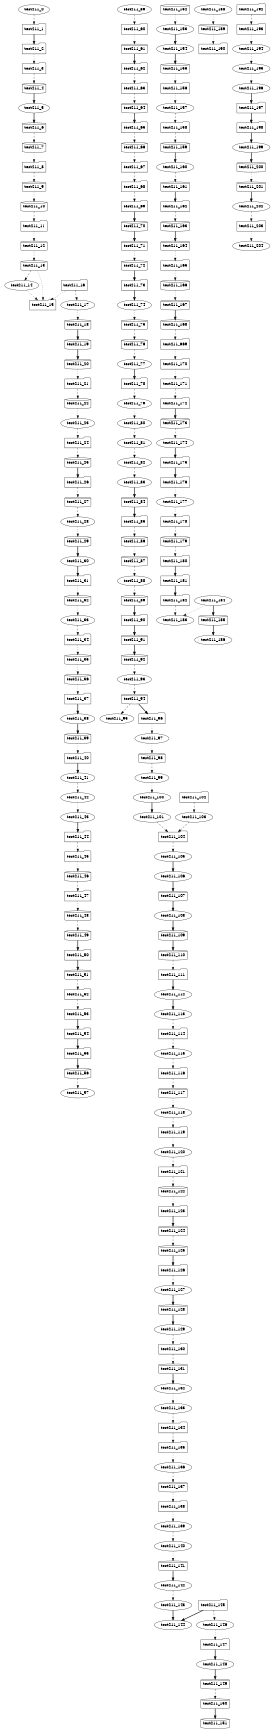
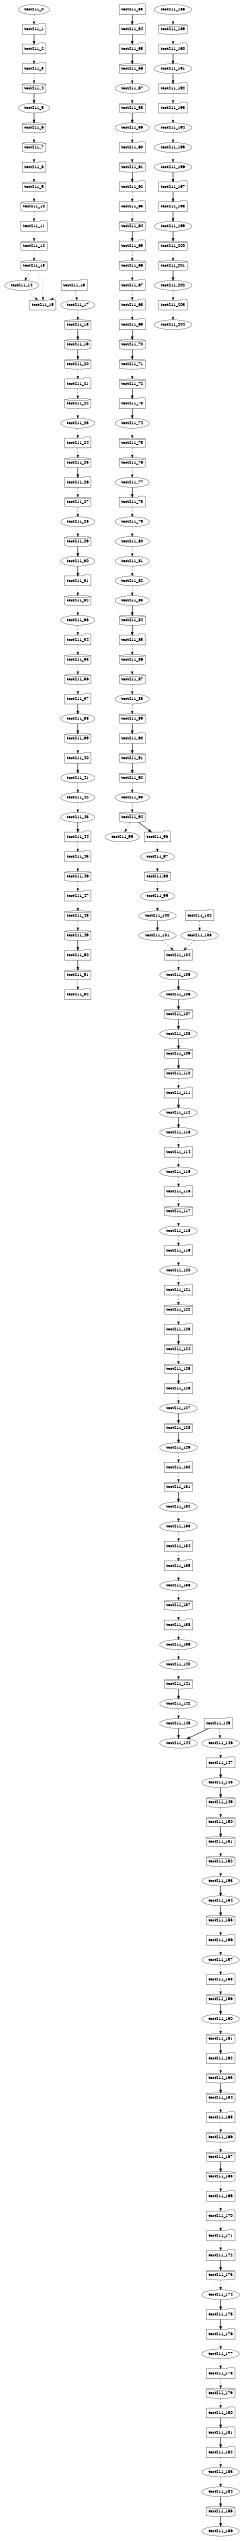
  digraph {
    node [shape=folder]
    edge [style=dashed]
    test211_0 [shape=ellipse]
    test211_1
    test211_2
    test211_3
    test211_4 [shape=cylinder]
    test211_5 [shape=ellipse]
    test211_6 [shape=cylinder]
    test211_7 [shape=cylinder]
    test211_8
    test211_9 [shape=cylinder]
    test211_10 [shape=cylinder]
    test211_11
    test211_12 [shape=cylinder]
    test211_13 [shape=cylinder]
    test211_14 [shape=ellipse]
    test211_15
    test211_16
    test211_17 [shape=ellipse]
    test211_18 [shape=cylinder]
    test211_19 [shape=cylinder]
    test211_20 [shape=cylinder]
    test211_21
    test211_22 [shape=cylinder]
    test211_23 [shape=ellipse]
    test211_24
    test211_25 [shape=cylinder]
    test211_26
    test211_27 [shape=cylinder]
    test211_28 [shape=ellipse]
    test211_29 [shape=cylinder]
    test211_30 [shape=ellipse]
    test211_31
    test211_32 [shape=cylinder]
    test211_33 [shape=ellipse]
    test211_34
    test211_35 [shape=cylinder]
    test211_36 [shape=cylinder]
    test211_37
    test211_38 [shape=ellipse]
    test211_39 [shape=cylinder]
    test211_40
    test211_41 [shape=ellipse]
    test211_42 [shape=ellipse]
    test211_43 [shape=ellipse]
    test211_44
    test211_45
    test211_46 [shape=cylinder]
    test211_47
    test211_48 [shape=cylinder]
    test211_49 [shape=cylinder]
    test211_50
    test211_51 [shape=cylinder]
    test211_52
    test211_53
    test211_54
    test211_55
    test211_56 [shape=cylinder]
    test211_57 [shape=ellipse]
+   test211_58 [shape=cylinder]
    test211_59 [shape=ellipse]
    test211_60
    test211_61 [shape=cylinder]
    test211_62
    test211_63
    test211_64 [shape=cylinder]
    test211_65
    test211_66 [shape=cylinder]
    test211_67
    test211_68
    test211_69
    test211_70 [shape=cylinder]
    test211_71 [shape=cylinder]
    test211_72 [shape=cylinder]
    test211_73
    test211_74 [shape=ellipse]
    test211_75 [shape=cylinder]
    test211_76 [shape=cylinder]
    test211_77 [shape=ellipse]
    test211_78
    test211_79 [shape=ellipse]
    test211_80 [shape=ellipse]
    test211_81 [shape=ellipse]
    test211_82 [shape=ellipse]
    test211_83 [shape=ellipse]
    test211_84 [shape=cylinder]
    test211_85
    test211_86 [shape=cylinder]
    test211_87 [shape=cylinder]
    test211_88 [shape=ellipse]
    test211_89 [shape=cylinder]
    test211_90
    test211_91 [shape=cylinder]
    test211_92 [shape=cylinder]
    test211_93 [shape=ellipse]
    test211_94 [shape=cylinder]
    test211_95 [shape=ellipse]
    test211_96
    test211_97 [shape=ellipse]
    test211_98 [shape=cylinder]
    test211_99 [shape=ellipse]
    test211_100 [shape=ellipse]
    test211_101 [shape=ellipse]
    test211_104
    test211_103 [shape=ellipse]
    test211_102
    test211_105 [shape=ellipse]
    test211_106 [shape=ellipse]
    test211_107 [shape=cylinder]
    test211_108 [shape=ellipse]
    test211_109 [shape=cylinder]
    test211_110 [shape=cylinder]
    test211_111
    test211_112 [shape=ellipse]
    test211_113 [shape=ellipse]
    test211_114
    test211_115 [shape=ellipse]
    test211_116
    test211_117 [shape=cylinder]
    test211_118 [shape=ellipse]
    test211_119
    test211_120 [shape=ellipse]
    test211_121
    test211_122 [shape=cylinder]
    test211_123
    test211_124 [shape=cylinder]
    test211_125 [shape=cylinder]
    test211_126
    test211_127 [shape=ellipse]
    test211_128 [shape=cylinder]
    test211_129 [shape=ellipse]
    test211_130
    test211_131 [shape=cylinder]
    test211_132 [shape=ellipse]
    test211_133 [shape=ellipse]
    test211_134
    test211_135
    test211_136 [shape=ellipse]
    test211_137 [shape=cylinder]
    test211_138
    test211_139 [shape=ellipse]
    test211_140 [shape=ellipse]
    test211_141 [shape=cylinder]
    test211_142 [shape=ellipse]
    test211_143 [shape=ellipse]
    test211_144 [shape=ellipse]
    test211_145
    test211_146 [shape=ellipse]
    test211_147
    test211_148 [shape=ellipse]
    test211_149 [shape=cylinder]
    test211_150 [shape=cylinder]
    test211_151 [shape=cylinder]
    test211_152 [shape=cylinder]
    test211_153 [shape=ellipse]
    test211_154 [shape=ellipse]
    test211_155 [shape=cylinder]
    test211_156
    test211_157 [shape=ellipse]
    test211_158
    test211_159 [shape=cylinder]
    test211_160 [shape=ellipse]
    test211_161 [shape=cylinder]
    test211_162
    test211_163 [shape=cylinder]
    test211_164 [shape=cylinder]
    test211_165
    test211_166 [shape=cylinder]
    test211_167 [shape=cylinder]
    test211_168 [shape=cylinder]
-   test211_169 [label=test211_669]
+   test211_169
    test211_170
    test211_171
    test211_172
    test211_173 [shape=cylinder]
    test211_174 [shape=ellipse]
    test211_175
    test211_176
    test211_177 [shape=ellipse]
    test211_178
    test211_179 [shape=cylinder]
    test211_180
    test211_181
    test211_182
    test211_183 [shape=ellipse]
    test211_184 [shape=ellipse]
    test211_185 [shape=cylinder]
    test211_186 [shape=ellipse]
    test211_188 [shape=ellipse]
    test211_189 [shape=cylinder]
    test211_190
+   test211_191 [shape=ellipse]
    test211_192
    test211_193
    test211_194 [shape=ellipse]
    test211_195 [shape=ellipse]
    test211_196 [shape=ellipse]
    test211_197
    test211_198
    test211_199 [shape=ellipse]
    test211_200 [shape=cylinder]
    test211_201 [shape=cylinder]
    test211_202 [shape=ellipse]
    test211_203
    test211_204 [shape=ellipse]
    test211_0 -> test211_1
    test211_1 -> test211_2 [style=bold]
    test211_2 -> test211_3 [style=dotted]
    test211_3 -> test211_4
    test211_4 -> test211_5 [style=bold]
    test211_5 -> test211_6 [style=bold]
    test211_6 -> test211_7
    test211_7 -> test211_8 [style=dotted]
    test211_8 -> test211_9
    test211_9 -> test211_10 [style=dotted]
    test211_10 -> test211_11
    test211_11 -> test211_12 [style=dotted]
    test211_12 -> test211_13 [style=dotted]
    test211_13 -> test211_14
    test211_13 -> test211_15 [style=dotted]
    test211_14 -> test211_15 [style=dotted]
    test211_16 -> test211_15 [style=dotted]
    test211_16 -> test211_17
    test211_17 -> test211_18 [style=dotted]
    test211_18 -> test211_19 [style=bold]
    test211_19 -> test211_20 [style=bold]
    test211_20 -> test211_21 [style=dotted]
    test211_21 -> test211_22
    test211_22 -> test211_23 [style=dotted]
    test211_23 -> test211_24
    test211_24 -> test211_25
    test211_25 -> test211_26 [style=bold]
    test211_26 -> test211_27
    test211_27 -> test211_28
    test211_28 -> test211_29 [style=dotted]
    test211_29 -> test211_30 [style=bold]
    test211_30 -> test211_31 [style=bold]
    test211_31 -> test211_32 [style=dotted]
    test211_32 -> test211_33 [style=dotted]
    test211_33 -> test211_34
    test211_34 -> test211_35 [style=dotted]
    test211_35 -> test211_36 [style=dotted]
    test211_36 -> test211_37 [style=dotted]
    test211_37 -> test211_38 [style=bold]
    test211_38 -> test211_39 [style=bold]
    test211_39 -> test211_40 [style=dotted]
    test211_40 -> test211_41 [style=bold]
    test211_41 -> test211_42
    test211_42 -> test211_43 [style=dotted]
    test211_43 -> test211_44 [style=bold]
    test211_44 -> test211_45
    test211_45 -> test211_46 [style=dotted]
    test211_46 -> test211_47
    test211_47 -> test211_48 [style=dotted]
    test211_48 -> test211_49
    test211_49 -> test211_50 [style=bold]
    test211_50 -> test211_51 [style=bold]
    test211_51 -> test211_52
-   test211_52 -> test211_53
    test211_53 -> test211_54 [style=bold]
    test211_54 -> test211_55 [style=bold]
    test211_55 -> test211_56 [style=bold]
    test211_56 -> test211_57
+   test211_57 -> test211_58 [style=dotted]
+   test211_58 -> test211_59 [style=bold]
    test211_59 -> test211_60
    test211_60 -> test211_61 [style=dotted]
    test211_61 -> test211_62 [style=bold]
    test211_62 -> test211_63
    test211_63 -> test211_64
    test211_64 -> test211_65 [style=bold]
    test211_65 -> test211_66
    test211_66 -> test211_67
    test211_67 -> test211_68
    test211_68 -> test211_69
    test211_69 -> test211_70 [style=bold]
    test211_70 -> test211_71 [style=bold]
    test211_71 -> test211_72 [style=dotted]
    test211_72 -> test211_73 [style=bold]
    test211_73 -> test211_74 [style=bold]
    test211_74 -> test211_75 [style=dotted]
    test211_75 -> test211_76
    test211_76 -> test211_77
    test211_77 -> test211_78 [style=bold]
    test211_78 -> test211_79
    test211_79 -> test211_80 [style=dotted]
    test211_80 -> test211_81
    test211_81 -> test211_82
    test211_82 -> test211_83
    test211_83 -> test211_84 [style=bold]
    test211_84 -> test211_85 [style=bold]
    test211_85 -> test211_86
    test211_86 -> test211_87 [style=dotted]
    test211_87 -> test211_88
    test211_88 -> test211_89
    test211_89 -> test211_90 [style=bold]
    test211_90 -> test211_91 [style=bold]
    test211_91 -> test211_92 [style=bold]
    test211_92 -> test211_93
    test211_93 -> test211_94
    test211_94 -> test211_95
    test211_94 -> test211_96 [style=bold]
    test211_96 -> test211_97 [style=dotted]
    test211_97 -> test211_98 [style=dotted]
    test211_98 -> test211_99
    test211_99 -> test211_100 [style=dotted]
    test211_100 -> test211_101 [style=bold]
    test211_101 -> test211_104
    test211_104 -> test211_105
    test211_103 -> test211_104
    test211_102 -> test211_103
    test211_105 -> test211_106 [style=bold]
    test211_106 -> test211_107 [style=bold]
    test211_107 -> test211_108 [style=bold]
    test211_108 -> test211_109 [style=bold]
    test211_109 -> test211_110 [style=bold]
    test211_110 -> test211_111
    test211_111 -> test211_112 [style=bold]
    test211_112 -> test211_113 [style=bold]
    test211_113 -> test211_114
    test211_114 -> test211_115
    test211_115 -> test211_116
    test211_116 -> test211_117
    test211_117 -> test211_118 [style=dotted]
    test211_118 -> test211_119
    test211_119 -> test211_120 [style=dotted]
    test211_120 -> test211_121
    test211_121 -> test211_122
    test211_122 -> test211_123 [style=dotted]
    test211_123 -> test211_124 [style=bold]
    test211_124 -> test211_125
    test211_125 -> test211_126 [style=bold]
    test211_126 -> test211_127
    test211_127 -> test211_128 [style=bold]
    test211_128 -> test211_129 [style=bold]
    test211_129 -> test211_130
    test211_130 -> test211_131
    test211_131 -> test211_132 [style=bold]
    test211_132 -> test211_133 [style=dotted]
    test211_133 -> test211_134
    test211_134 -> test211_135
    test211_135 -> test211_136 [style=dotted]
    test211_136 -> test211_137
    test211_137 -> test211_138 [style=dotted]
    test211_138 -> test211_139 [style=dotted]
    test211_139 -> test211_140
    test211_140 -> test211_141 [style=dotted]
    test211_141 -> test211_142 [style=bold]
    test211_142 -> test211_143
    test211_143 -> test211_144 [style=bold]
    test211_145 -> test211_144 [style=bold]
    test211_145 -> test211_146
    test211_146 -> test211_147 [style=dotted]
    test211_147 -> test211_148 [style=bold]
    test211_148 -> test211_149 [style=bold]
    test211_149 -> test211_150
    test211_150 -> test211_151 [style=bold]
+   test211_151 -> test211_152 [style=dotted]
    test211_152 -> test211_153 [style=dotted]
    test211_153 -> test211_154 [style=bold]
    test211_154 -> test211_155 [style=bold]
    test211_155 -> test211_156 [style=dotted]
    test211_156 -> test211_157 [style=dotted]
    test211_157 -> test211_158
    test211_158 -> test211_159
    test211_159 -> test211_160 [style=bold]
    test211_160 -> test211_161
    test211_161 -> test211_162 [style=bold]
    test211_162 -> test211_163
    test211_163 -> test211_164 [style=bold]
    test211_164 -> test211_165 [style=dotted]
    test211_165 -> test211_166 [style=dotted]
    test211_166 -> test211_167 [style=dotted]
    test211_167 -> test211_168 [style=bold]
    test211_168 -> test211_169
    test211_169 -> test211_170 [style=dotted]
    test211_170 -> test211_171 [style=dotted]
    test211_171 -> test211_172
    test211_172 -> test211_173 [style=bold]
    test211_173 -> test211_174
    test211_174 -> test211_175 [style=bold]
    test211_175 -> test211_176 [style=bold]
    test211_176 -> test211_177 [style=dotted]
    test211_177 -> test211_178 [style=dotted]
    test211_178 -> test211_179
    test211_179 -> test211_180
    test211_180 -> test211_181 [style=bold]
    test211_181 -> test211_182 [style=bold]
    test211_182 -> test211_183
-   test211_184 -> test211_183 [style=dotted]
+   test211_183 -> test211_184 [style=dotted]
    test211_184 -> test211_185 [style=bold]
    test211_185 -> test211_186 [style=bold]
    test211_188 -> test211_189 [style=dotted]
    test211_189 -> test211_190 [style=dotted]
+   test211_190 -> test211_191 [style=bold]
+   test211_191 -> test211_192 [style=bold]
    test211_192 -> test211_193
    test211_193 -> test211_194 [style=dotted]
    test211_194 -> test211_195 [style=dotted]
    test211_195 -> test211_196 [style=dotted]
    test211_196 -> test211_197 [style=bold]
    test211_197 -> test211_198 [style=bold]
    test211_198 -> test211_199 [style=bold]
    test211_199 -> test211_200 [style=bold]
    test211_200 -> test211_201 [style=dotted]
    test211_201 -> test211_202 [style=bold]
    test211_202 -> test211_203
    test211_203 -> test211_204 [style=dotted]
  }
